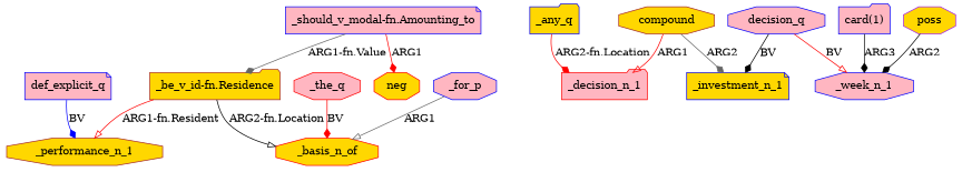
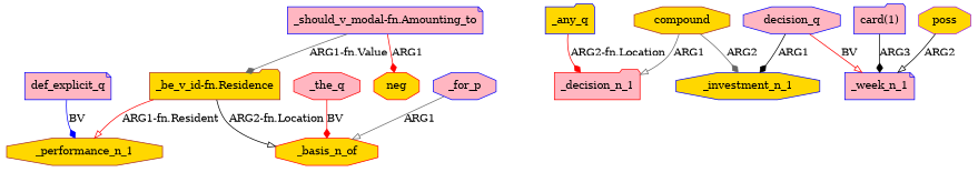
  digraph {
    node [color=blue fillcolor=gold shape=octagon style=filled]
    edge [arrowhead=diamond color=red]
    _basis_n_of [color=red]
    _for_p [fillcolor=lightpink]
    _decision_n_1 [color=red fillcolor=lightpink shape=folder]
    "_should_v_modal-fn.Amounting_to" [fillcolor=lightpink shape=note]
    "_be_v_id-fn.Residence" [color=brown shape=folder]
    neg [color=red]
    _performance_n_1 [color=brown]
    "card(1)" [fillcolor=lightpink shape=folder]
-   _week_n_1 [fillcolor=lightpink]
+   _week_n_1 [fillcolor=lightpink shape=note]
    def_explicit_q [fillcolor=lightpink shape=note]
    poss [color=purple]
    _any_q [shape=folder]
    compound [color=brown]
-   _investment_n_1 [shape=note]
+   _investment_n_1
    n15 [fillcolor=lightpink label=decision_q]
    _the_q [color=red fillcolor=lightpink]
    _for_p -> _basis_n_of [arrowhead=onormal color=gray40 label=ARG1]
    "_should_v_modal-fn.Amounting_to" -> "_be_v_id-fn.Residence" [color=gray40 label="ARG1-fn.Value"]
    "_should_v_modal-fn.Amounting_to" -> neg [label=ARG1]
    "_be_v_id-fn.Residence" -> _basis_n_of [arrowhead=onormal color=black label="ARG2-fn.Location"]
    "_be_v_id-fn.Residence" -> _performance_n_1 [arrowhead=onormal label="ARG1-fn.Resident"]
    "card(1)" -> _week_n_1 [color=black label=ARG3]
    def_explicit_q -> _performance_n_1 [color=blue label=BV]
-   poss -> _week_n_1 [color=black label=ARG2]
+   poss -> _week_n_1 [arrowhead=onormal color=black label=ARG2]
    _any_q -> _decision_n_1 [label="ARG2-fn.Location"]
-   compound -> _decision_n_1 [arrowhead=onormal label=ARG1]
+   compound -> _decision_n_1 [arrowhead=onormal color=gray40 label=ARG1]
    compound -> _investment_n_1 [color=gray40 label=ARG2]
    n15 -> _week_n_1 [arrowhead=onormal label=BV]
-   n15 -> _investment_n_1 [color=black label=BV]
+   n15 -> _investment_n_1 [color=black label=ARG1]
    _the_q -> _basis_n_of [label=BV]
  }
